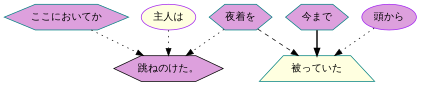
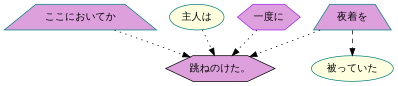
  digraph {
    node [color=teal fillcolor=plum shape=trapezium style=filled]
    edge [style=dotted]
-   n1 [label="ここにおいてか" shape=hexagon]
+   n1 [label="ここにおいてか"]
    n2 [color=black label="跳ねのけた。" shape=hexagon]
-   n3 [color=purple fillcolor=lightyellow label="主人は" shape=ellipse]
-   n4 [label="今まで" shape=hexagon]
-   n5 [fillcolor=lightyellow label="被っていた"]
-   n6 [color=purple label="頭から" shape=ellipse]
-   n7 [label="夜着を" shape=hexagon]
+   n3 [fillcolor=lightyellow label="主人は" shape=ellipse]
+   n5 [fillcolor=lightyellow label="被っていた" shape=ellipse]
+   n7 [label="夜着を"]
+   n8 [color=purple label="一度に" shape=hexagon]
    n1 -> n2
    n3 -> n2
-   n4 -> n5 [style=bold]
-   n6 -> n5
    n7 -> n2
    n7 -> n5 [style=dashed]
+   n8 -> n2
  }
